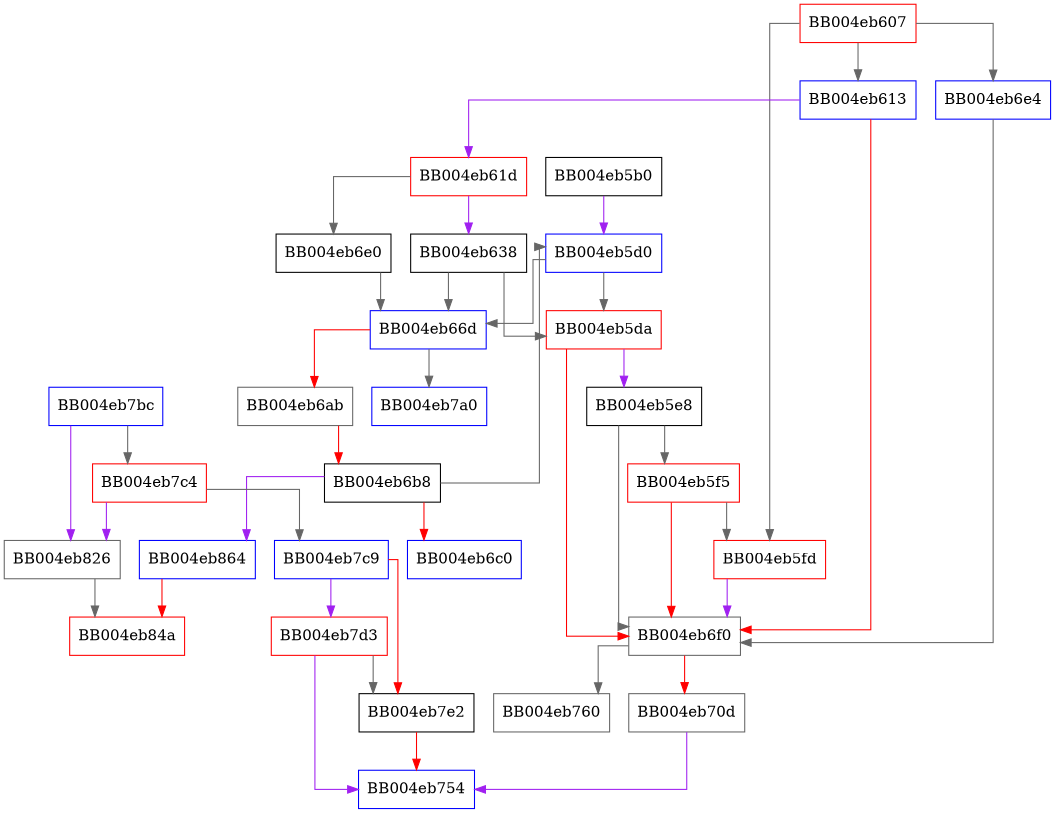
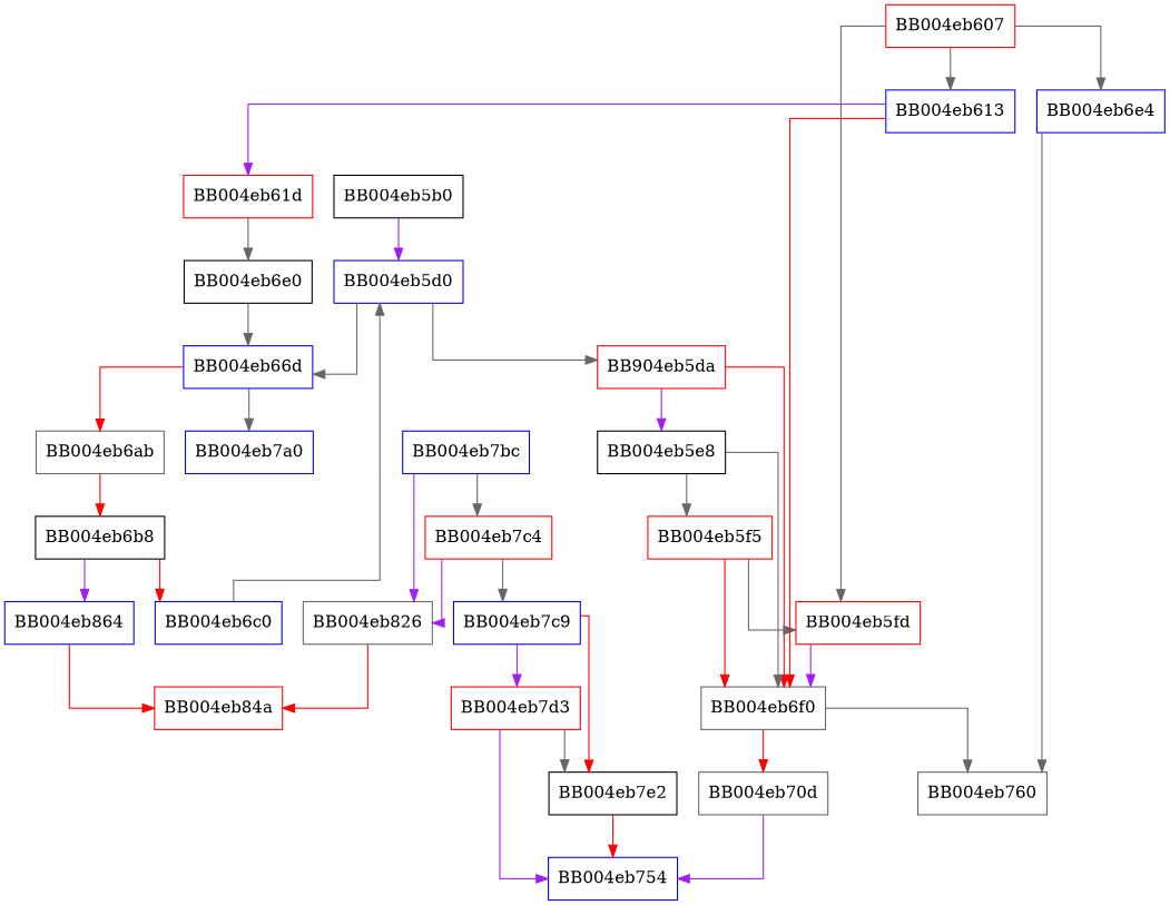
  digraph {
    splines=ortho
    node [color=blue shape=box]
    edge [color=gray40]
    BB004eb5b0 [color=black]
    BB004eb5d0
    BB004eb66d
-   BB004eb5da [color=red]
+   BB004eb5da [color=red label=BB904eb5da]
    BB004eb7a0
    BB004eb6ab [color=gray40]
    BB004eb6f0 [color=gray40]
    BB004eb5e8 [color=black]
    BB004eb6b8 [color=black]
    BB004eb760 [color=gray40]
    BB004eb70d [color=gray40]
    BB004eb5f5 [color=red]
    BB004eb754
    BB004eb5fd [color=red]
    BB004eb607 [color=red]
    BB004eb6e4
    BB004eb613
    BB004eb61d [color=red]
    BB004eb6e0 [color=black]
-   BB004eb638 [color=black]
    BB004eb864
    BB004eb6c0
    BB004eb826 [color=gray40]
    BB004eb84a [color=red]
    BB004eb7bc
    BB004eb7c4 [color=red]
    BB004eb7c9
    BB004eb7e2 [color=black]
    BB004eb7d3 [color=red]
    BB004eb5b0 -> BB004eb5d0 [color=purple]
    BB004eb5d0 -> BB004eb66d
    BB004eb5d0 -> BB004eb5da
    BB004eb66d -> BB004eb7a0
    BB004eb66d -> BB004eb6ab [color=red]
    BB004eb5da -> BB004eb6f0 [color=red]
    BB004eb5da -> BB004eb5e8 [color=purple]
    BB004eb6ab -> BB004eb6b8 [color=red]
    BB004eb6f0 -> BB004eb760
    BB004eb6f0 -> BB004eb70d [color=red]
    BB004eb5e8 -> BB004eb6f0
    BB004eb5e8 -> BB004eb5f5
    BB004eb6b8 -> BB004eb864 [color=purple]
    BB004eb6b8 -> BB004eb6c0 [color=red]
    BB004eb70d -> BB004eb754 [color=purple]
    BB004eb5f5 -> BB004eb6f0 [color=red]
    BB004eb5f5 -> BB004eb5fd
    BB004eb5fd -> BB004eb6f0 [color=purple]
    BB004eb607 -> BB004eb5fd
    BB004eb607 -> BB004eb6e4
    BB004eb607 -> BB004eb613
-   BB004eb6e4 -> BB004eb6f0
+   BB004eb6e4 -> BB004eb760
    BB004eb613 -> BB004eb6f0 [color=red]
    BB004eb613 -> BB004eb61d [color=purple]
    BB004eb61d -> BB004eb6e0
-   BB004eb61d -> BB004eb638 [color=purple]
    BB004eb6e0 -> BB004eb66d
-   BB004eb638 -> BB004eb66d
-   BB004eb638 -> BB004eb5da
    BB004eb864 -> BB004eb84a [color=red]
-   BB004eb6b8 -> BB004eb5d0
-   BB004eb826 -> BB004eb84a
+   BB004eb6c0 -> BB004eb5d0
+   BB004eb826 -> BB004eb84a [color=red]
    BB004eb7bc -> BB004eb826 [color=purple]
    BB004eb7bc -> BB004eb7c4
    BB004eb7c4 -> BB004eb826 [color=purple]
    BB004eb7c4 -> BB004eb7c9
    BB004eb7c9 -> BB004eb7e2 [color=red]
    BB004eb7c9 -> BB004eb7d3 [color=purple]
    BB004eb7e2 -> BB004eb754 [color=red]
    BB004eb7d3 -> BB004eb754 [color=purple]
    BB004eb7d3 -> BB004eb7e2
  }
